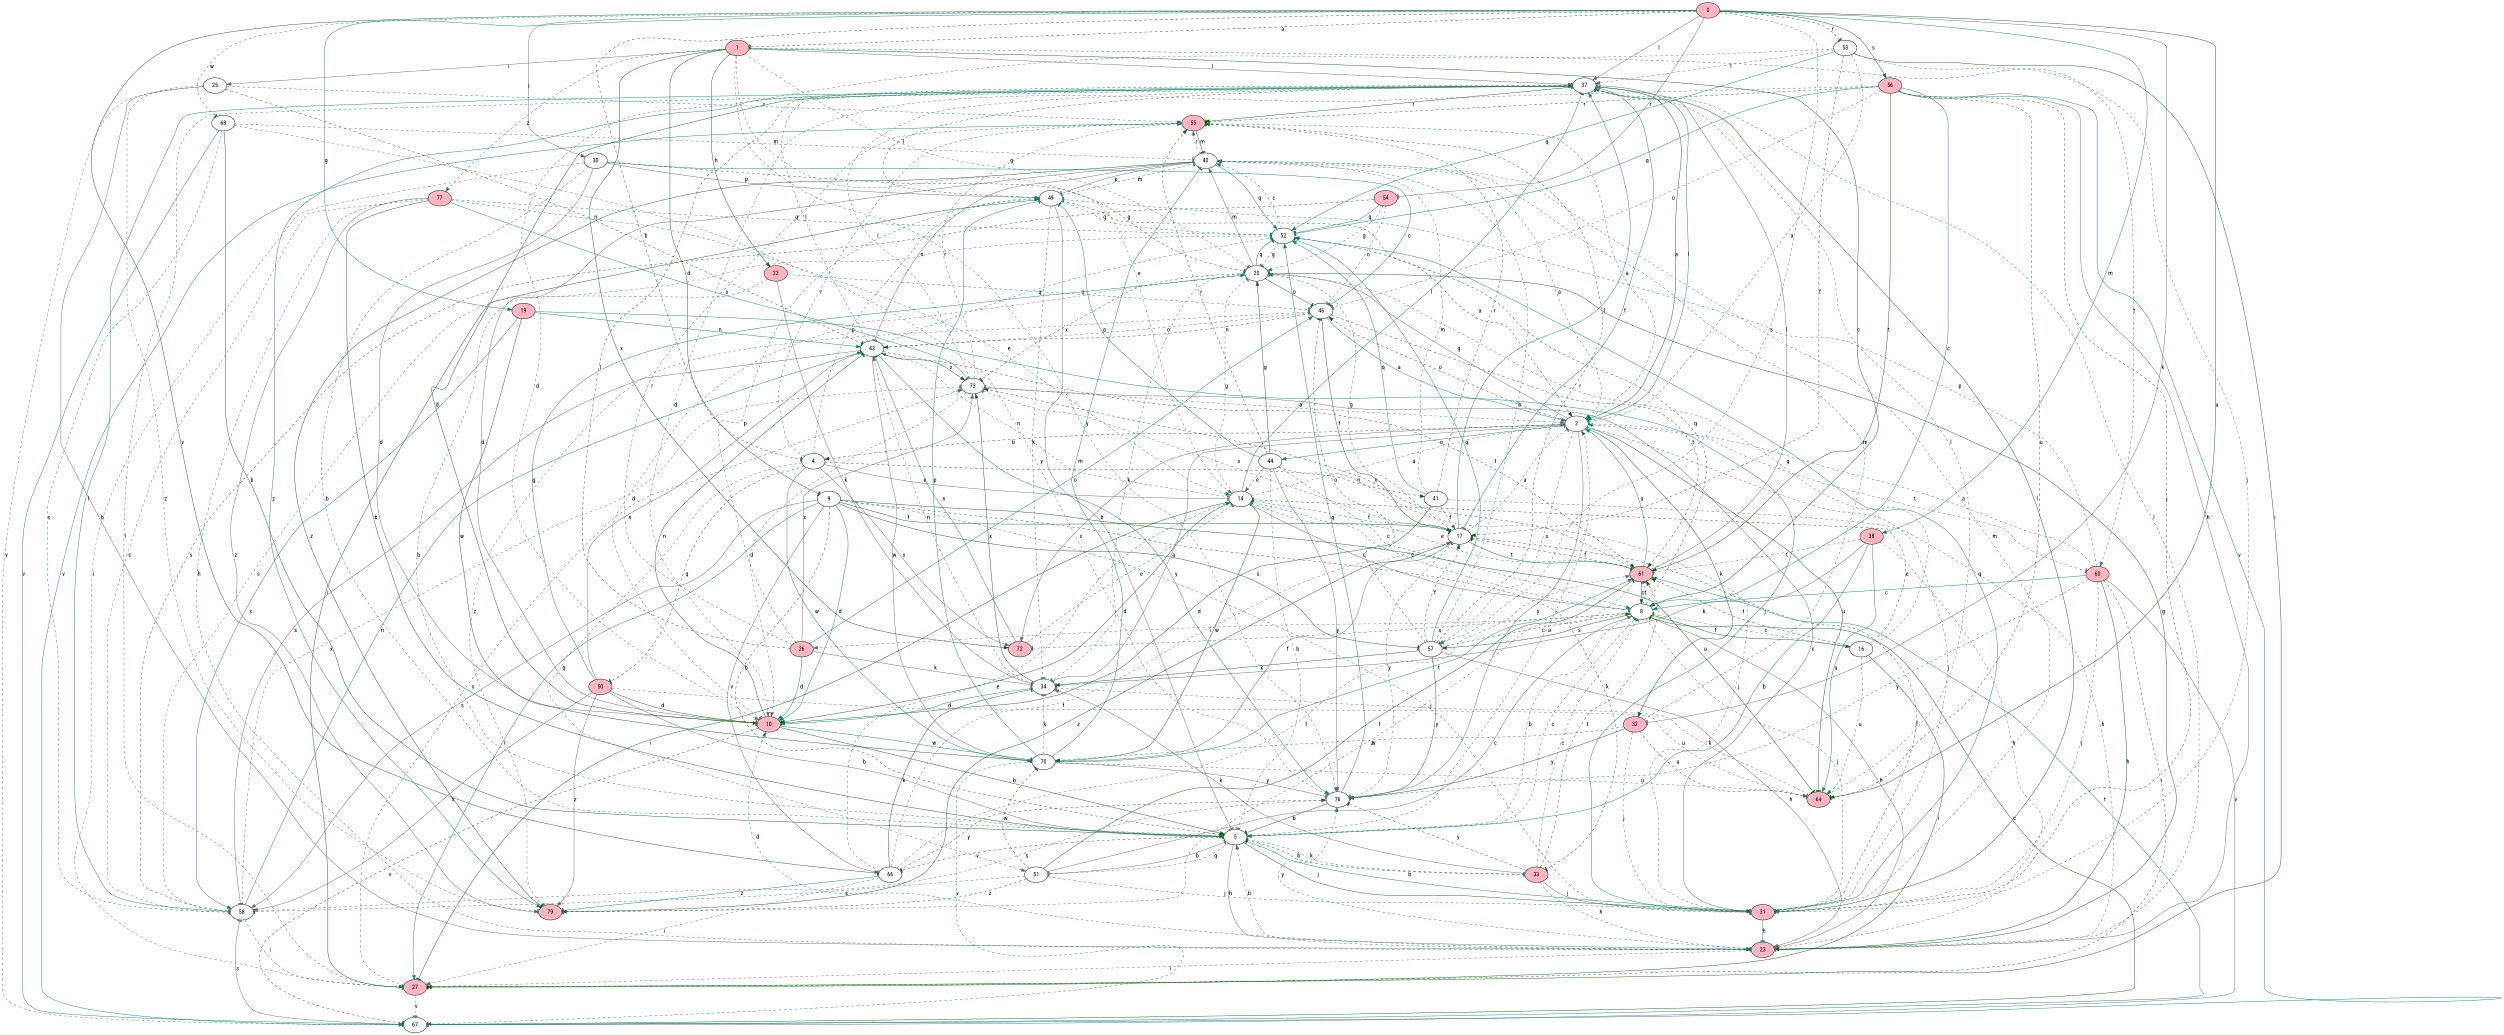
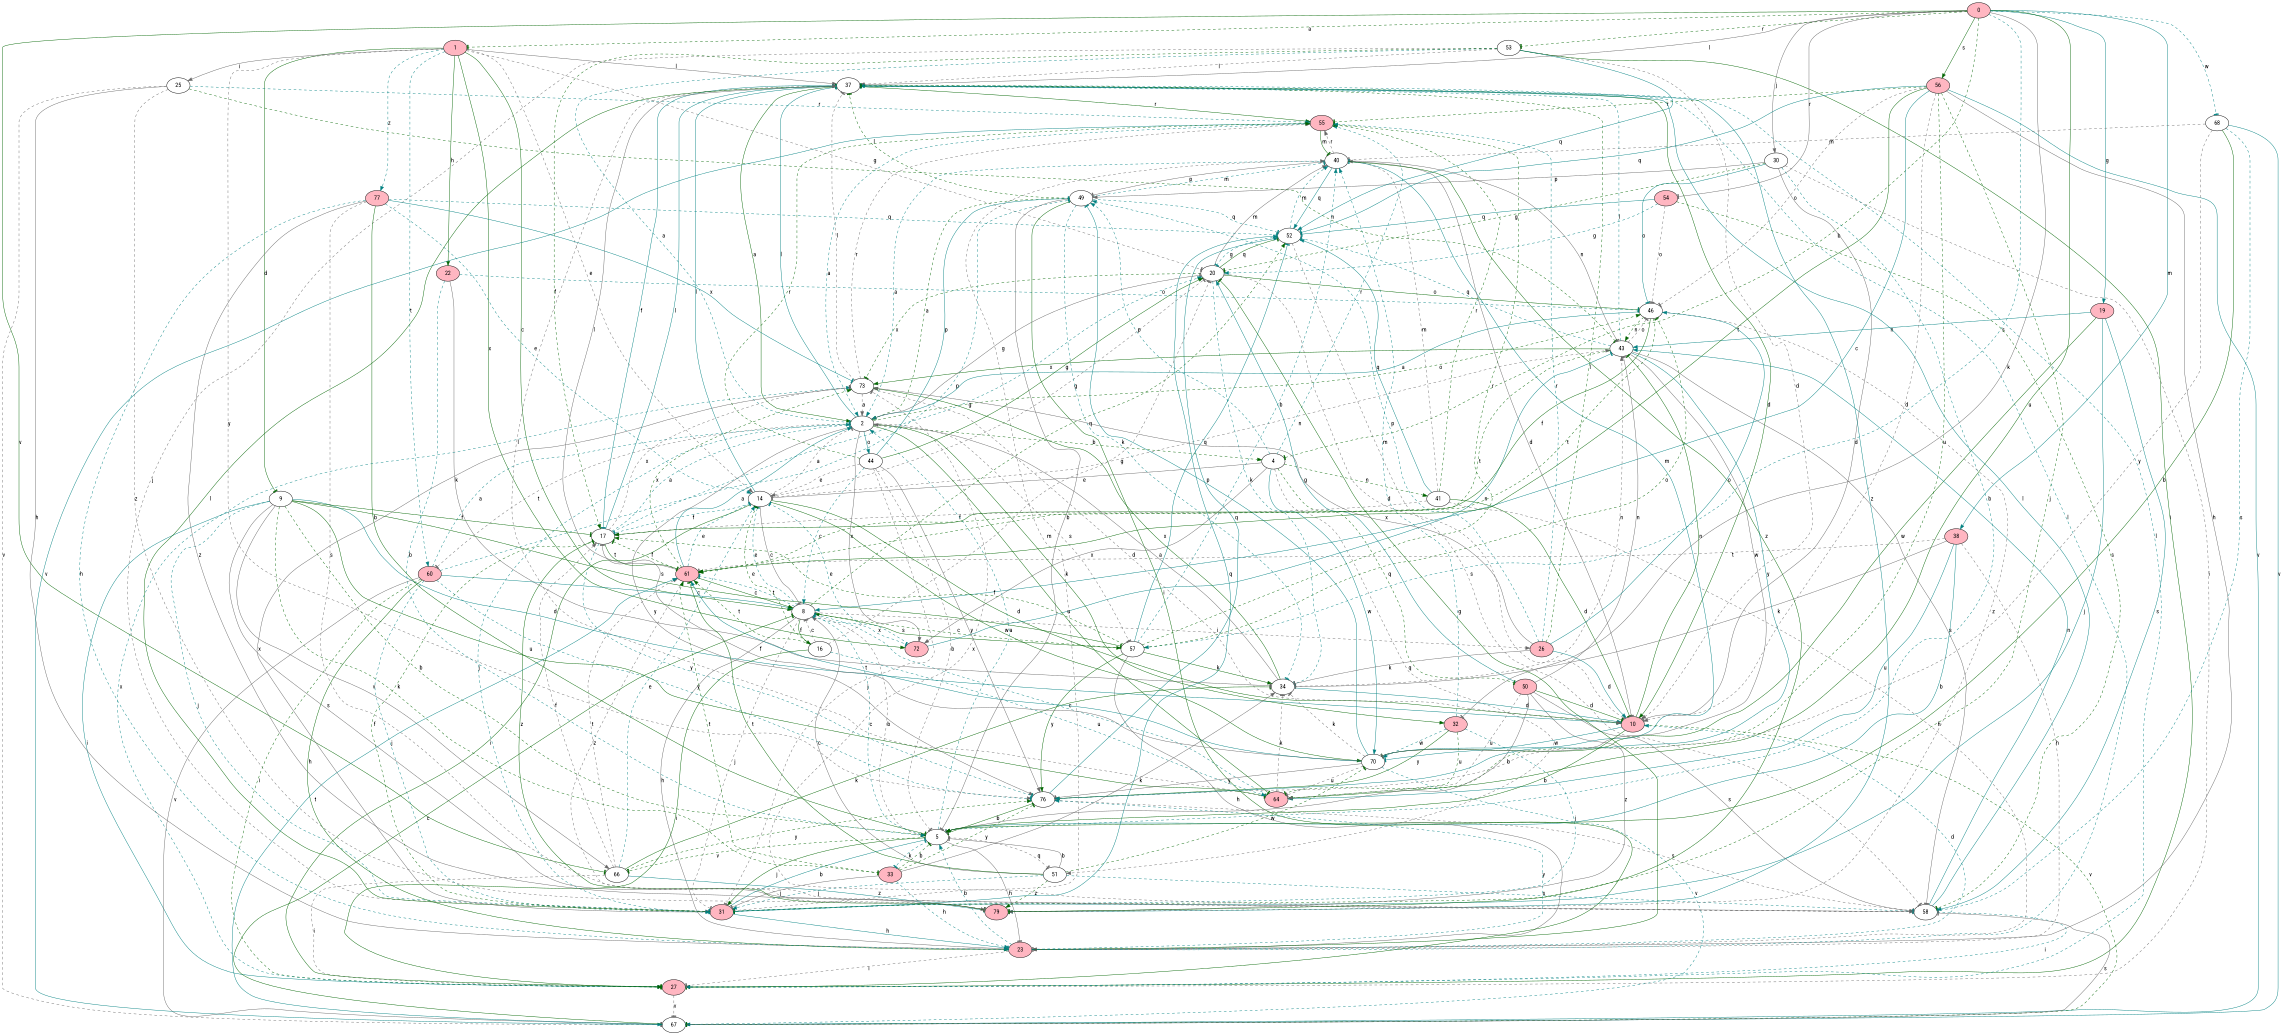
  strict digraph {
    fontname="Roboto Condensed"
    node [fillcolor=white fontname="Roboto Condensed" style=filled]
    edge [arrowhead=normal color=teal fontname="Roboto Condensed" style=dashed]
    0 [fillcolor=lightpink]
    1 [fillcolor=lightpink]
    4
    19 [fillcolor=lightpink]
    30
    32 [fillcolor=lightpink]
    37
    38 [fillcolor=lightpink]
    53
    54 [fillcolor=lightpink]
    56 [fillcolor=lightpink]
    57
    64 [fillcolor=lightpink]
    66
    68
    8
    9
    14
    20
    22 [fillcolor=lightpink]
    25
    60 [fillcolor=lightpink]
    72 [fillcolor=lightpink]
    76
    77 [fillcolor=lightpink]
    n26 [label=41]
    49
    50 [fillcolor=lightpink]
    51
    55 [fillcolor=lightpink]
    70
    31 [fillcolor=lightpink]
    58
    43
    46
    5
    10 [fillcolor=lightpink]
    27 [fillcolor=lightpink]
    40
    2
    17
    79 [fillcolor=lightpink]
    23 [fillcolor=lightpink]
    61 [fillcolor=lightpink]
    34
    52
    67
    16
    26 [fillcolor=lightpink]
    33 [fillcolor=lightpink]
    73
    44
    0 -> 1 [arrowhead=tee color=darkgreen label=a]
    0 -> 4 [arrowhead=tee color=darkgreen label=b]
    0 -> 19 [label=g style=solid]
    0 -> 30 [color=gray40 label=j style=solid]
    0 -> 32 [arrowhead=tee color=gray40 label=k style=solid]
    0 -> 37 [color=gray40 label=l style=solid]
    0 -> 38 [label=m style=solid]
    0 -> 53 [arrowhead=tee color=darkgreen label=r]
    0 -> 54 [arrowhead=tee color=gray40 label=r style=solid]
    0 -> 56 [color=darkgreen label=s style=solid]
    0 -> 57 [label=s]
    0 -> 64 [color=darkgreen label=u style=solid]
    0 -> 66 [arrowhead=tee color=darkgreen label=v style=solid]
    0 -> 68 [arrowhead=tee label=w]
    1 -> 37 [color=gray40 label=l style=solid]
    1 -> 8 [color=darkgreen label=c style=solid]
    1 -> 9 [arrowhead=tee color=darkgreen label=d style=solid]
    1 -> 14 [color=gray40 label=e]
    1 -> 20 [arrowhead=tee color=gray40 label=g]
    1 -> 22 [color=darkgreen label=h style=solid]
    1 -> 25 [color=gray40 label=i style=solid]
    1 -> 60 [label=t]
    1 -> 72 [color=darkgreen label=x style=solid]
    1 -> 76 [color=gray40 label=y]
    1 -> 77 [label=z]
    4 -> 14 [arrowhead=tee color=gray40 label=e style=solid]
    4 -> 72 [color=gray40 label=x style=solid]
    4 -> n26 [color=darkgreen label=n]
    4 -> 49 [label=p]
    4 -> 50 [arrowhead=tee color=darkgreen label=q]
    4 -> 51 [color=gray40 label=q]
    4 -> 55 [label=r]
    4 -> 70 [label=w style=solid]
    19 -> 70 [arrowhead=tee color=darkgreen label=w style=solid]
    19 -> 31 [arrowhead=tee label=j style=solid]
    19 -> 58 [label=s style=solid]
    19 -> 43 [label=n style=solid]
    30 -> 20 [arrowhead=tee color=darkgreen label=g]
    30 -> 49 [color=gray40 label=p style=solid]
    30 -> 46 [arrowhead=tee label=o style=solid]
    30 -> 5 [arrowhead=tee label=b]
    30 -> 10 [arrowhead=tee color=gray40 label=d style=solid]
    30 -> 27 [color=gray40 label=i]
    32 -> 64 [color=darkgreen label=u]
    32 -> 76 [color=darkgreen label=y style=solid]
    32 -> 70 [label=w]
    32 -> 31 [arrowhead=tee label=j]
    32 -> 40 [label=m]
    37 -> 55 [color=darkgreen label=r style=solid]
    37 -> 10 [color=darkgreen label=d style=solid]
    37 -> 2 [color=darkgreen label=a style=solid]
    37 -> 17 [arrowhead=tee label=f style=solid]
    37 -> 79 [label=z style=solid]
    38 -> 64 [label=u style=solid]
    38 -> 5 [label=b style=solid]
    38 -> 23 [color=gray40 label=h]
    38 -> 61 [arrowhead=tee color=gray40 label=t]
    38 -> 34 [arrowhead=tee color=gray40 label=k style=solid]
    53 -> 37 [color=gray40 label=l]
    53 -> 31 [color=gray40 label=j]
    53 -> 10 [color=gray40 label=d]
    53 -> 27 [color=darkgreen label=i style=solid]
    53 -> 2 [arrowhead=tee label=a]
    53 -> 17 [color=darkgreen label=f]
    53 -> 52 [label=q style=solid]
    54 -> 20 [label=g]
    54 -> 58 [arrowhead=tee color=darkgreen label=s]
    54 -> 46 [arrowhead=tee color=gray40 label=o]
    54 -> 52 [arrowhead=tee label=q style=solid]
    56 -> 64 [arrowhead=tee color=darkgreen label=u]
    56 -> 8 [label=c style=solid]
    56 -> 55 [arrowhead=tee color=darkgreen label=r]
    56 -> 31 [arrowhead=tee color=darkgreen label=j]
    56 -> 46 [arrowhead=tee color=gray40 label=o]
    56 -> 10 [color=gray40 label=d]
    56 -> 23 [color=gray40 label=h style=solid]
    56 -> 61 [color=darkgreen label=t style=solid]
    56 -> 52 [arrowhead=tee label=q style=solid]
    56 -> 67 [arrowhead=tee label=v style=solid]
    57 -> 8 [color=darkgreen label=c]
    57 -> 76 [color=darkgreen label=y style=solid]
    57 -> 55 [arrowhead=tee color=darkgreen label=r]
    57 -> 46 [arrowhead=tee color=darkgreen label=o]
    57 -> 40 [label=b]
    57 -> 17 [color=darkgreen label=f]
    57 -> 23 [color=gray40 label=h style=solid]
    57 -> 34 [color=darkgreen label=k style=solid]
    57 -> 52 [arrowhead=tee label=q style=solid]
    64 -> 37 [color=gray40 label=l]
    64 -> 34 [arrowhead=tee color=gray40 label=k]
    66 -> 14 [label=e]
    66 -> 76 [color=darkgreen label=y]
    66 -> 27 [color=gray40 label=i]
    66 -> 17 [color=gray40 label=f]
    66 -> 79 [arrowhead=tee label=z style=solid]
    66 -> 61 [color=gray40 label=t]
    66 -> 34 [arrowhead=tee color=darkgreen label=k style=solid]
    68 -> 76 [arrowhead=tee color=gray40 label=y]
    68 -> 58 [arrowhead=tee label=s]
    68 -> 5 [color=darkgreen label=b style=solid]
    68 -> 40 [arrowhead=tee color=gray40 label=m]
    68 -> 67 [label=v style=solid]
    8 -> 57 [color=darkgreen label=s style=solid]
    8 -> 14 [arrowhead=tee label=e]
    8 -> 72 [arrowhead=tee label=x]
    8 -> 31 [arrowhead=tee color=gray40 label=j]
    8 -> 5 [color=gray40 label=b]
    8 -> 23 [color=gray40 label=h style=solid]
    8 -> 61 [arrowhead=tee label=t]
    8 -> 52 [color=darkgreen label=q]
    8 -> 16 [color=darkgreen label=f style=solid]
    8 -> 26 [color=gray40 label=i]
    9 -> 57 [arrowhead=tee color=darkgreen label=s style=solid]
    9 -> 64 [arrowhead=tee color=darkgreen label=u style=solid]
    9 -> 66 [color=gray40 label=v style=solid]
    9 -> 31 [arrowhead=tee label=j]
    9 -> 58 [color=gray40 label=s style=solid]
    9 -> 5 [color=darkgreen label=b]
    9 -> 10 [label=d style=solid]
    9 -> 27 [label=i style=solid]
    9 -> 17 [arrowhead=tee color=darkgreen label=f style=solid]
    9 -> 33 [arrowhead=tee color=darkgreen label=k]
    14 -> 37 [arrowhead=tee label=l style=solid]
    14 -> 8 [arrowhead=tee color=gray40 label=c style=solid]
    14 -> 20 [arrowhead=tee color=gray40 label=g]
    14 -> 70 [color=darkgreen label=w style=solid]
    14 -> 43 [color=gray40 label=n]
    14 -> 10 [color=darkgreen label=d style=solid]
    14 -> 27 [arrowhead=tee color=darkgreen label=i style=solid]
    14 -> 2 [arrowhead=tee color=gray40 label=a]
    14 -> 17 [arrowhead=tee label=f]
    20 -> 46 [arrowhead=tee color=darkgreen label=o style=solid]
    20 -> 10 [arrowhead=tee color=gray40 label=d]
    20 -> 40 [color=gray40 label=m style=solid]
    20 -> 34 [arrowhead=tee label=k]
    20 -> 52 [arrowhead=tee color=darkgreen label=q style=solid]
    20 -> 73 [arrowhead=tee color=darkgreen label=x]
    22 -> 46 [arrowhead=tee label=o]
    22 -> 5 [label=b]
    22 -> 34 [arrowhead=tee color=gray40 label=k style=solid]
    25 -> 55 [label=r]
    25 -> 43 [arrowhead=tee color=darkgreen label=n]
    25 -> 79 [arrowhead=tee color=gray40 label=z]
    25 -> 23 [color=gray40 label=h style=solid]
    25 -> 67 [arrowhead=tee color=gray40 label=v]
    60 -> 8 [label=c style=solid]
    60 -> 76 [arrowhead=tee label=y]
    60 -> 49 [arrowhead=tee label=p]
    60 -> 31 [arrowhead=tee label=j]
    60 -> 27 [color=darkgreen label=i]
    60 -> 2 [label=a]
    60 -> 23 [color=darkgreen label=h style=solid]
    60 -> 67 [arrowhead=tee color=gray40 label=v style=solid]
    72 -> 14 [arrowhead=tee label=e]
    72 -> 43 [arrowhead=tee label=n style=solid]
    76 -> 58 [arrowhead=tee color=gray40 label=s]
    76 -> 5 [arrowhead=tee color=darkgreen label=b style=solid]
    76 -> 52 [label=q style=solid]
    77 -> 14 [label=e]
    77 -> 58 [arrowhead=tee color=gray40 label=s]
    77 -> 5 [arrowhead=tee color=darkgreen label=b style=solid]
    77 -> 79 [color=gray40 label=z style=solid]
    77 -> 23 [label=h]
    77 -> 52 [arrowhead=tee label=q]
    77 -> 73 [arrowhead=tee label=x style=solid]
    n26 -> 55 [color=darkgreen label=r]
    n26 -> 10 [arrowhead=tee color=darkgreen label=d style=solid]
    n26 -> 40 [color=gray40 label=m]
    n26 -> 17 [color=gray40 label=f]
    n26 -> 23 [arrowhead=tee color=gray40 label=h]
    n26 -> 52 [label=q style=solid]
    49 -> 37 [arrowhead=tee color=darkgreen label=l]
    49 -> 5 [arrowhead=tee color=gray40 label=b style=solid]
    49 -> 27 [arrowhead=tee color=darkgreen label=i style=solid]
    49 -> 40 [arrowhead=tee label=m]
    49 -> 2 [color=darkgreen label=a]
    49 -> 34 [arrowhead=tee label=k]
    49 -> 52 [arrowhead=tee label=q]
    50 -> 64 [color=gray40 label=u]
    50 -> 20 [label=g style=solid]
    50 -> 58 [color=gray40 label=s style=solid]
    50 -> 43 [arrowhead=tee color=gray40 label=n style=solid]
    50 -> 5 [arrowhead=tee color=gray40 label=b style=solid]
    50 -> 10 [arrowhead=tee color=darkgreen label=d style=solid]
    50 -> 79 [color=gray40 label=z style=solid]
    51 -> 8 [color=gray40 label=c style=solid]
    51 -> 70 [arrowhead=tee color=darkgreen label=w]
    51 -> 31 [label=j]
    51 -> 58 [arrowhead=tee label=s]
    51 -> 5 [arrowhead=tee color=gray40 label=b style=solid]
    51 -> 79 [color=darkgreen label=z]
    51 -> 61 [arrowhead=tee color=darkgreen label=t style=solid]
    55 -> 40 [arrowhead=tee color=darkgreen label=m style=solid]
    55 -> 2 [label=a]
    55 -> 67 [label=v style=solid]
    70 -> 64 [arrowhead=tee color=gray40 label=u]
    70 -> 76 [arrowhead=tee color=gray40 label=y style=solid]
    70 -> 49 [arrowhead=tee label=p style=solid]
    70 -> 40 [arrowhead=tee label=m style=solid]
    70 -> 17 [arrowhead=tee color=gray40 label=f style=solid]
    70 -> 61 [label=t style=solid]
    70 -> 34 [arrowhead=tee color=gray40 label=k]
    70 -> 67 [label=v]
    31 -> 37 [arrowhead=tee color=darkgreen label=l style=solid]
    31 -> 5 [arrowhead=tee label=b style=solid]
    31 -> 40 [color=gray40 label=m]
    31 -> 17 [arrowhead=tee color=darkgreen label=f]
    31 -> 23 [arrowhead=tee label=h style=solid]
    31 -> 52 [label=q style=solid]
    31 -> 73 [arrowhead=tee color=gray40 label=x style=solid]
    58 -> 37 [label=l style=solid]
    58 -> 43 [label=n style=solid]
    58 -> 27 [label=i]
    58 -> 73 [arrowhead=tee color=gray40 label=x]
    43 -> 37 [arrowhead=tee label=l]
    43 -> 76 [label=y style=solid]
    43 -> 70 [arrowhead=tee color=gray40 label=w style=solid]
    43 -> 58 [arrowhead=tee color=gray40 label=s style=solid]
    43 -> 46 [arrowhead=tee color=gray40 label=o]
    43 -> 61 [color=darkgreen label=t]
    43 -> 52 [arrowhead=tee label=q]
    43 -> 73 [color=darkgreen label=x style=solid]
    46 -> 43 [color=darkgreen label=n]
    46 -> 2 [label=a style=solid]
    46 -> 17 [color=darkgreen label=f style=solid]
    46 -> 79 [arrowhead=tee color=gray40 label=z]
    46 -> 61 [color=darkgreen label=t]
    5 -> 66 [arrowhead=tee color=darkgreen label=v]
    5 -> 8 [arrowhead=tee label=c]
    5 -> 51 [arrowhead=tee color=gray40 label=q]
    5 -> 31 [color=darkgreen label=j style=solid]
    5 -> 2 [label=a]
    5 -> 23 [arrowhead=tee color=gray40 label=h style=solid]
    5 -> 33 [arrowhead=tee label=k]
    10 -> 70 [arrowhead=tee label=w style=solid]
    10 -> 43 [arrowhead=tee color=darkgreen label=n style=solid]
    10 -> 5 [color=darkgreen label=b style=solid]
    10 -> 67 [arrowhead=tee color=darkgreen label=v]
    27 -> 37 [label=l]
    27 -> 67 [arrowhead=tee color=gray40 label=v]
    27 -> 73 [label=x]
    40 -> 49 [arrowhead=tee color=gray40 label=p style=solid]
    40 -> 55 [color=gray40 label=r]
    40 -> 43 [arrowhead=tee color=gray40 label=n style=solid]
    40 -> 10 [arrowhead=tee color=gray40 label=d style=solid]
    40 -> 2 [label=a]
    40 -> 79 [arrowhead=tee color=darkgreen label=z style=solid]
    40 -> 52 [label=q style=solid]
    2 -> 4 [color=darkgreen label=b]
    2 -> 32 [color=darkgreen label=k style=solid]
    2 -> 37 [arrowhead=tee label=l style=solid]
    2 -> 57 [arrowhead=tee color=gray40 label=s]
    2 -> 64 [arrowhead=tee color=darkgreen label=u style=solid]
    2 -> 20 [arrowhead=tee color=gray40 label=g style=solid]
    2 -> 60 [arrowhead=tee color=gray40 label=t]
    2 -> 72 [color=gray40 label=x style=solid]
    2 -> 76 [color=gray40 label=y style=solid]
    2 -> 31 [label=j]
    2 -> 46 [color=darkgreen label=o]
    2 -> 44 [label=o style=solid]
    17 -> 37 [label=l style=solid]
    17 -> 20 [label=g]
    17 -> 76 [arrowhead=tee label=y]
    17 -> 2 [arrowhead=tee label=a]
    17 -> 79 [arrowhead=tee color=darkgreen label=z style=solid]
    17 -> 61 [arrowhead=tee color=darkgreen label=t style=solid]
    17 -> 73 [arrowhead=tee color=gray40 label=x]
    23 -> 37 [arrowhead=tee label=l]
    23 -> 20 [arrowhead=tee color=darkgreen label=g style=solid]
    23 -> 76 [label=y]
    23 -> 5 [label=b]
    23 -> 10 [label=d]
    23 -> 27 [arrowhead=tee color=gray40 label=i]
    61 -> 37 [color=gray40 label=l style=solid]
    61 -> 8 [color=darkgreen label=c style=solid]
    61 -> 14 [arrowhead=tee label=e]
    61 -> 2 [label=a style=solid]
    61 -> 17 [arrowhead=tee color=darkgreen label=f]
    61 -> 79 [arrowhead=tee color=gray40 label=z]
    61 -> 73 [color=darkgreen label=x]
    34 -> 43 [color=gray40 label=n]
    34 -> 10 [label=d style=solid]
    34 -> 2 [color=gray40 label=a style=solid]
    34 -> 73 [color=darkgreen label=x style=solid]
    52 -> 20 [arrowhead=tee label=g]
    52 -> 58 [arrowhead=tee color=gray40 label=s]
-   52 -> 40 [label=c]
+   52 -> 40 [label=m]
    67 -> 8 [arrowhead=tee color=darkgreen label=c style=solid]
    67 -> 58 [arrowhead=tee color=gray40 label=s style=solid]
    67 -> 61 [label=t style=solid]
    16 -> 64 [label=u]
    16 -> 8 [arrowhead=tee color=gray40 label=c]
    16 -> 14 [arrowhead=tee color=darkgreen label=e]
    16 -> 20 [arrowhead=tee color=gray40 label=g]
    16 -> 27 [arrowhead=tee color=darkgreen label=i style=solid]
    16 -> 61 [color=darkgreen label=t]
    26 -> 37 [arrowhead=tee color=darkgreen label=l]
    26 -> 49 [label=p]
    26 -> 55 [label=r]
    26 -> 46 [label=o style=solid]
    26 -> 10 [label=d style=solid]
    26 -> 34 [arrowhead=tee color=gray40 label=k style=solid]
    26 -> 73 [color=gray40 label=x style=solid]
-   33 -> 8 [arrowhead=tee label=c]
+   64 -> 8 [arrowhead=tee label=c]
    33 -> 76 [arrowhead=tee color=darkgreen label=y]
    33 -> 31 [arrowhead=tee color=gray40 label=j style=solid]
    33 -> 5 [arrowhead=tee color=darkgreen label=b]
    33 -> 23 [label=h]
    33 -> 61 [color=darkgreen label=t]
    33 -> 34 [color=gray40 label=k style=solid]
    73 -> 37 [arrowhead=tee color=gray40 label=l]
    73 -> 55 [color=gray40 label=r]
    73 -> 10 [color=gray40 label=d]
    73 -> 2 [color=gray40 label=a]
    44 -> 8 [label=c]
    44 -> 14 [color=gray40 label=e]
    44 -> 20 [color=darkgreen label=g style=solid]
    44 -> 76 [color=gray40 label=y style=solid]
    44 -> 49 [arrowhead=tee label=p style=solid]
    44 -> 55 [color=darkgreen label=r]
    44 -> 31 [arrowhead=tee color=gray40 label=j]
    44 -> 5 [arrowhead=tee color=gray40 label=b]
  }
